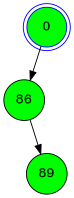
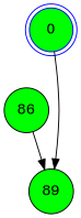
  digraph {
    rankdir=TB
    node [fillcolor=green fontcolor=black shape=circle style=filled]
    0 [color=blue shape=doublecircle]
    n2 [label=86]
    89
-   0 -> n2
+   0 -> 89
    n2 -> 89
  }
